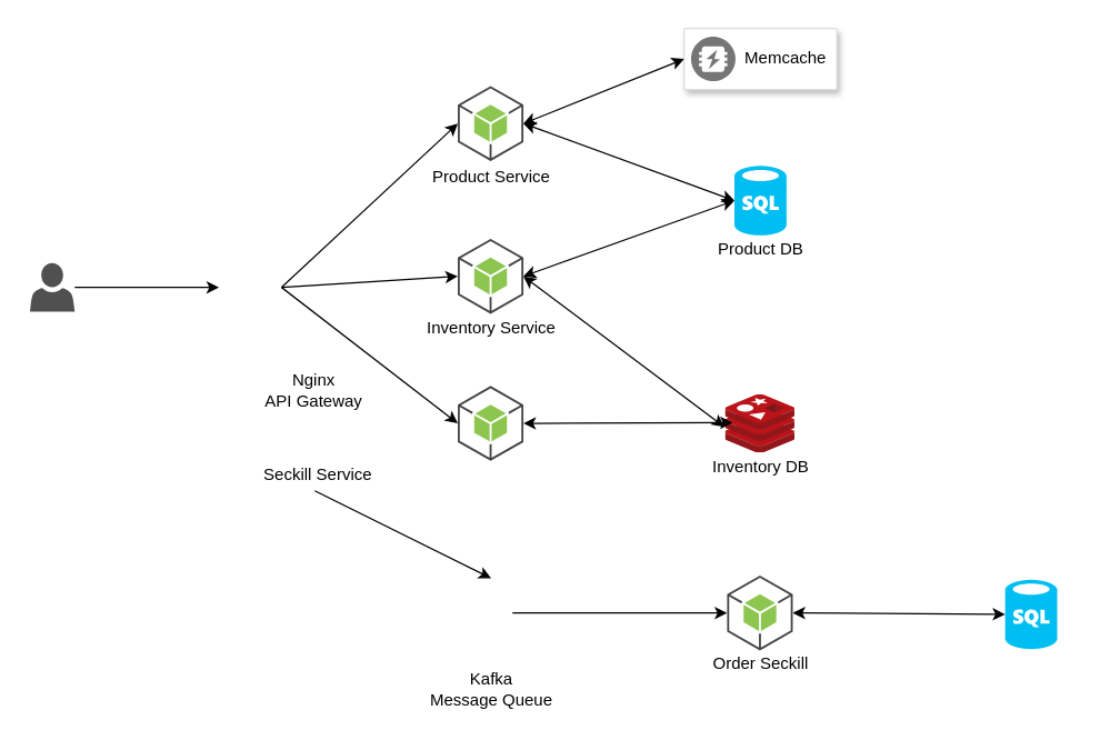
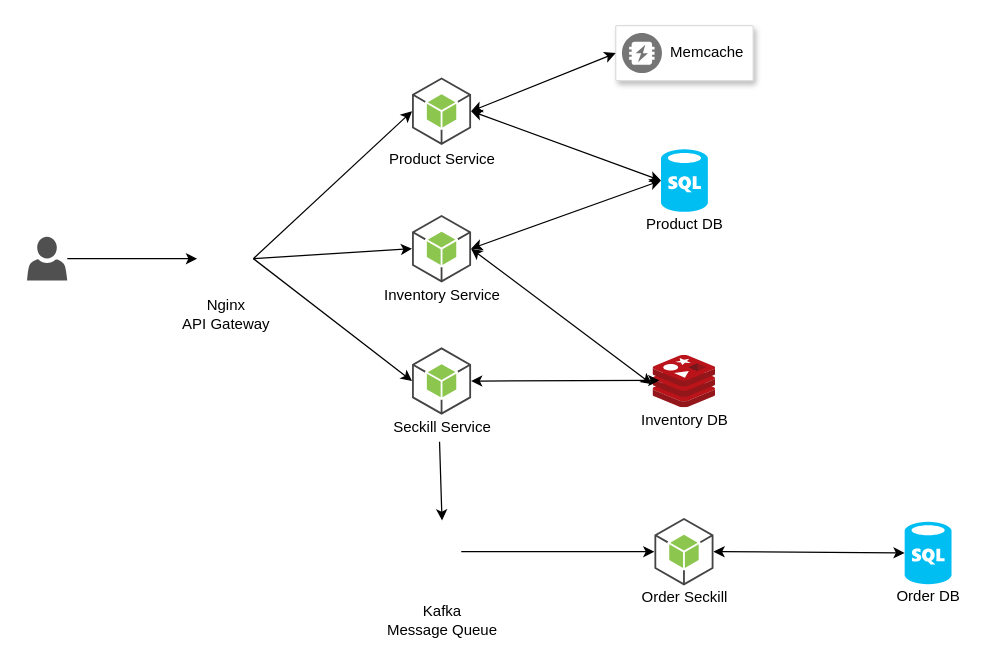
  <mxCell id="0" />
  <mxCell id="1" parent="0" />
  <mxCell id="2" value="" style="aspect=fixed;html=1;points=[];align=center;image;fontSize=12;image=img/lib/mscae/Cache_Redis_Product.svg;" parent="1" vertex="1"><mxGeometry x="522" y="284" width="50" height="42" as="geometry" /></mxCell>
  <mxCell id="3" value="" style="verticalLabelPosition=bottom;html=1;verticalAlign=top;align=center;strokeColor=none;fillColor=#00BEF2;shape=mxgraph.azure.sql_database;" parent="1" vertex="1"><mxGeometry x="528.25" y="119" width="37.5" height="50" as="geometry" /></mxCell>
  <mxCell id="4" value="" style="outlineConnect=0;dashed=0;verticalLabelPosition=bottom;verticalAlign=top;align=center;html=1;shape=mxgraph.aws3.android;fillColor=#8CC64F;gradientColor=none;" parent="1" vertex="1"><mxGeometry x="523" y="414" width="47.25" height="54" as="geometry" /></mxCell>
  <mxCell id="5" value="" style="shape=image;html=1;verticalAlign=top;verticalLabelPosition=bottom;labelBackgroundColor=#ffffff;imageAspect=0;aspect=fixed;image=https://cdn4.iconfinder.com/data/icons/logos-brands-5/24/nginx-128.png" parent="1" vertex="1"><mxGeometry x="157" y="184" width="45" height="45" as="geometry" /></mxCell>
  <mxCell id="6" value="" style="strokeColor=#dddddd;shadow=1;strokeWidth=1;rounded=1;absoluteArcSize=1;arcSize=2;" vertex="1" parent="1"><mxGeometry x="492" y="20" width="110" height="44" as="geometry" /></mxCell>
  <mxCell id="7" value="Memcache" style="dashed=0;connectable=0;html=1;fillColor=#757575;strokeColor=none;shape=mxgraph.gcp2.memcache;part=1;labelPosition=right;verticalLabelPosition=middle;align=left;verticalAlign=middle;spacingLeft=5;fontSize=12;" vertex="1" parent="6"><mxGeometry y="0.5" width="32" height="32" relative="1" as="geometry"><mxPoint x="5" y="-16" as="offset" /></mxGeometry></mxCell>
  <mxCell id="8" value="" style="edgeStyle=orthogonalEdgeStyle;rounded=0;orthogonalLoop=1;jettySize=auto;html=1;entryX=0;entryY=0.5;entryDx=0;entryDy=0;" edge="1" parent="1" source="9" target="5"><mxGeometry relative="1" as="geometry"><Array as="points"><mxPoint x="107" y="207" /><mxPoint x="107" y="207" /></Array></mxGeometry></mxCell>
  <mxCell id="9" value="" style="pointerEvents=1;shadow=0;dashed=0;html=1;strokeColor=none;fillColor=#505050;labelPosition=center;verticalLabelPosition=bottom;verticalAlign=top;outlineConnect=0;align=center;shape=mxgraph.office.users.user;" vertex="1" parent="1"><mxGeometry x="20.9" y="189" width="32.2" height="35" as="geometry" /></mxCell>
  <mxCell id="10" value="" style="outlineConnect=0;dashed=0;verticalLabelPosition=bottom;verticalAlign=top;align=center;html=1;shape=mxgraph.aws3.android;fillColor=#8CC64F;gradientColor=none;" vertex="1" parent="1"><mxGeometry x="329" y="277.5" width="47.25" height="54" as="geometry" /></mxCell>
  <mxCell id="11" value="" style="outlineConnect=0;dashed=0;verticalLabelPosition=bottom;verticalAlign=top;align=center;html=1;shape=mxgraph.aws3.android;fillColor=#8CC64F;gradientColor=none;" vertex="1" parent="1"><mxGeometry x="329" y="171.5" width="47.25" height="54" as="geometry" /></mxCell>
  <mxCell id="12" value="" style="outlineConnect=0;dashed=0;verticalLabelPosition=bottom;verticalAlign=top;align=center;html=1;shape=mxgraph.aws3.android;fillColor=#8CC64F;gradientColor=none;" vertex="1" parent="1"><mxGeometry x="329" y="61.5" width="47.25" height="54" as="geometry" /></mxCell>
- <mxCell id="13" value="Nginx&lt;br&gt;API Gateway" style="text;html=1;align=center;verticalAlign=middle;resizable=0;points=[];autosize=1;" vertex="1" parent="1"><mxGeometry x="179.5" y="265.5" width="90" height="30" as="geometry" /></mxCell>
+ <mxCell id="13" value="Nginx&lt;br&gt;API Gateway" style="text;html=1;align=center;verticalAlign=middle;resizable=0;points=[];autosize=1;" vertex="1" parent="1"><mxGeometry x="134.5" y="235.5" width="90" height="30" as="geometry" /></mxCell>
  <mxCell id="14" value="Inventory Service" style="text;html=1;align=center;verticalAlign=middle;resizable=0;points=[];autosize=1;" vertex="1" parent="1"><mxGeometry x="298" y="225.5" width="110" height="20" as="geometry" /></mxCell>
  <mxCell id="15" value="Order Seckill" style="text;html=1;align=center;verticalAlign=middle;resizable=0;points=[];autosize=1;" vertex="1" parent="1"><mxGeometry x="502" y="468" width="90" height="20" as="geometry" /></mxCell>
- <mxCell id="16" value="Seckill Service" style="text;html=1;align=center;verticalAlign=middle;resizable=0;points=[];autosize=1;" vertex="1" parent="1"><mxGeometry x="183" y="331.5" width="90" height="20" as="geometry" /></mxCell>
+ <mxCell id="16" value="Seckill Service" style="text;html=1;align=center;verticalAlign=middle;resizable=0;points=[];autosize=1;" vertex="1" parent="1"><mxGeometry x="308" y="331.5" width="90" height="20" as="geometry" /></mxCell>
  <mxCell id="17" value="Product Service" style="text;html=1;align=center;verticalAlign=middle;resizable=0;points=[];autosize=1;" vertex="1" parent="1"><mxGeometry x="303" y="116.5" width="100" height="20" as="geometry" /></mxCell>
  <mxCell id="18" value="" style="verticalLabelPosition=bottom;html=1;verticalAlign=top;align=center;strokeColor=none;fillColor=#00BEF2;shape=mxgraph.azure.sql_database;" vertex="1" parent="1"><mxGeometry x="723.25" y="417" width="37.5" height="50" as="geometry" /></mxCell>
  <mxCell id="19" value="Product DB" style="text;html=1;align=center;verticalAlign=middle;resizable=0;points=[];autosize=1;" vertex="1" parent="1"><mxGeometry x="507" y="169" width="80" height="20" as="geometry" /></mxCell>
+ <mxCell id="20" value="Order DB" style="text;html=1;align=center;verticalAlign=middle;resizable=0;points=[];autosize=1;" vertex="1" parent="1"><mxGeometry x="707" y="467" width="70" height="20" as="geometry" /></mxCell>
  <mxCell id="21" value="Inventory DB" style="text;html=1;align=center;verticalAlign=middle;resizable=0;points=[];autosize=1;" vertex="1" parent="1"><mxGeometry x="507" y="326" width="80" height="20" as="geometry" /></mxCell>
  <mxCell id="22" value="" style="shape=image;verticalLabelPosition=bottom;labelBackgroundColor=#ffffff;verticalAlign=top;aspect=fixed;imageAspect=0;image=https://upload.wikimedia.org/wikipedia/commons/thumb/0/05/Apache_kafka.svg/1280px-Apache_kafka.svg.png;" vertex="1" parent="1"><mxGeometry x="337.62" y="416" width="30.77" height="50" as="geometry" /></mxCell>
  <mxCell id="23" value="Kafka&lt;br&gt;Message Queue" style="text;html=1;align=center;verticalAlign=middle;resizable=0;points=[];autosize=1;" vertex="1" parent="1"><mxGeometry x="303" y="481" width="100" height="30" as="geometry" /></mxCell>
  <mxCell id="24" value="" style="endArrow=classic;html=1;entryX=0;entryY=0.5;entryDx=0;entryDy=0;entryPerimeter=0;exitX=1;exitY=0.5;exitDx=0;exitDy=0;" edge="1" parent="1" source="5" target="12"><mxGeometry width="50" height="50" relative="1" as="geometry"><mxPoint x="357" y="334" as="sourcePoint" /><mxPoint x="407" y="284" as="targetPoint" /></mxGeometry></mxCell>
  <mxCell id="25" value="" style="endArrow=classic;html=1;entryX=0;entryY=0.5;entryDx=0;entryDy=0;entryPerimeter=0;exitX=1;exitY=0.5;exitDx=0;exitDy=0;" edge="1" parent="1" source="5" target="11"><mxGeometry width="50" height="50" relative="1" as="geometry"><mxPoint x="357" y="334" as="sourcePoint" /><mxPoint x="407" y="284" as="targetPoint" /></mxGeometry></mxCell>
  <mxCell id="26" value="" style="endArrow=classic;html=1;entryX=0;entryY=0.5;entryDx=0;entryDy=0;entryPerimeter=0;exitX=1;exitY=0.5;exitDx=0;exitDy=0;" edge="1" parent="1" source="5" target="10"><mxGeometry width="50" height="50" relative="1" as="geometry"><mxPoint x="357" y="334" as="sourcePoint" /><mxPoint x="407" y="284" as="targetPoint" /></mxGeometry></mxCell>
  <mxCell id="27" value="" style="endArrow=classic;html=1;entryX=0.5;entryY=0;entryDx=0;entryDy=0;exitX=0.478;exitY=1.075;exitDx=0;exitDy=0;exitPerimeter=0;" edge="1" parent="1" source="16" target="22"><mxGeometry width="50" height="50" relative="1" as="geometry"><mxPoint x="357" y="334" as="sourcePoint" /><mxPoint x="407" y="284" as="targetPoint" /></mxGeometry></mxCell>
  <mxCell id="28" value="" style="endArrow=classic;html=1;entryX=0;entryY=0.5;entryDx=0;entryDy=0;entryPerimeter=0;exitX=1;exitY=0.5;exitDx=0;exitDy=0;" edge="1" parent="1" source="22" target="4"><mxGeometry width="50" height="50" relative="1" as="geometry"><mxPoint x="357" y="334" as="sourcePoint" /><mxPoint x="407" y="284" as="targetPoint" /></mxGeometry></mxCell>
  <mxCell id="29" value="" style="endArrow=classic;startArrow=classic;html=1;entryX=0;entryY=0.5;entryDx=0;entryDy=0;entryPerimeter=0;exitX=1;exitY=0.5;exitDx=0;exitDy=0;exitPerimeter=0;" edge="1" parent="1" source="4" target="18"><mxGeometry width="50" height="50" relative="1" as="geometry"><mxPoint x="627" y="484" as="sourcePoint" /><mxPoint x="677" y="434" as="targetPoint" /></mxGeometry></mxCell>
  <mxCell id="30" value="" style="endArrow=classic;startArrow=classic;html=1;entryX=0;entryY=0.5;entryDx=0;entryDy=0;entryPerimeter=0;exitX=1;exitY=0.5;exitDx=0;exitDy=0;exitPerimeter=0;" edge="1" parent="1" source="12" target="3"><mxGeometry width="50" height="50" relative="1" as="geometry"><mxPoint x="357" y="334" as="sourcePoint" /><mxPoint x="407" y="284" as="targetPoint" /></mxGeometry></mxCell>
  <mxCell id="31" value="" style="endArrow=classic;startArrow=classic;html=1;entryX=0;entryY=0.5;entryDx=0;entryDy=0;entryPerimeter=0;exitX=1;exitY=0.5;exitDx=0;exitDy=0;exitPerimeter=0;" edge="1" parent="1" source="11" target="3"><mxGeometry width="50" height="50" relative="1" as="geometry"><mxPoint x="357" y="334" as="sourcePoint" /><mxPoint x="407" y="284" as="targetPoint" /></mxGeometry></mxCell>
  <mxCell id="32" value="" style="endArrow=classic;startArrow=classic;html=1;entryX=-0.02;entryY=0.548;entryDx=0;entryDy=0;entryPerimeter=0;exitX=1;exitY=0.5;exitDx=0;exitDy=0;exitPerimeter=0;" edge="1" parent="1" source="11" target="2"><mxGeometry width="50" height="50" relative="1" as="geometry"><mxPoint x="357" y="334" as="sourcePoint" /><mxPoint x="407" y="284" as="targetPoint" /></mxGeometry></mxCell>
  <mxCell id="33" value="" style="endArrow=classic;startArrow=classic;html=1;entryX=0.1;entryY=0.476;entryDx=0;entryDy=0;entryPerimeter=0;exitX=1;exitY=0.5;exitDx=0;exitDy=0;exitPerimeter=0;" edge="1" parent="1" source="10" target="2"><mxGeometry width="50" height="50" relative="1" as="geometry"><mxPoint x="357" y="334" as="sourcePoint" /><mxPoint x="407" y="284" as="targetPoint" /></mxGeometry></mxCell>
  <mxCell id="34" value="" style="endArrow=classic;startArrow=classic;html=1;entryX=0;entryY=0.5;entryDx=0;entryDy=0;exitX=1;exitY=0.5;exitDx=0;exitDy=0;exitPerimeter=0;" edge="1" parent="1" source="12" target="6"><mxGeometry width="50" height="50" relative="1" as="geometry"><mxPoint x="357" y="334" as="sourcePoint" /><mxPoint x="407" y="284" as="targetPoint" /></mxGeometry></mxCell>
